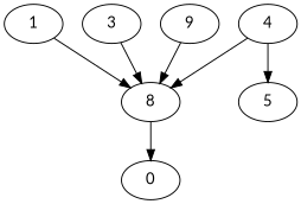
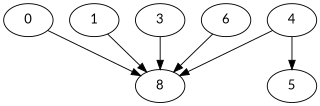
  digraph {
    fontname=Lato
    node [fontname=Lato]
    edge [fontname=Lato]
    n1 [label=8]
    0
    1
    3
-   6 [label=9]
+   6
    4
    5
-   n1 -> 0
+   0 -> n1
    1 -> n1
    3 -> n1
    6 -> n1
    4 -> n1
    4 -> 5
  }
